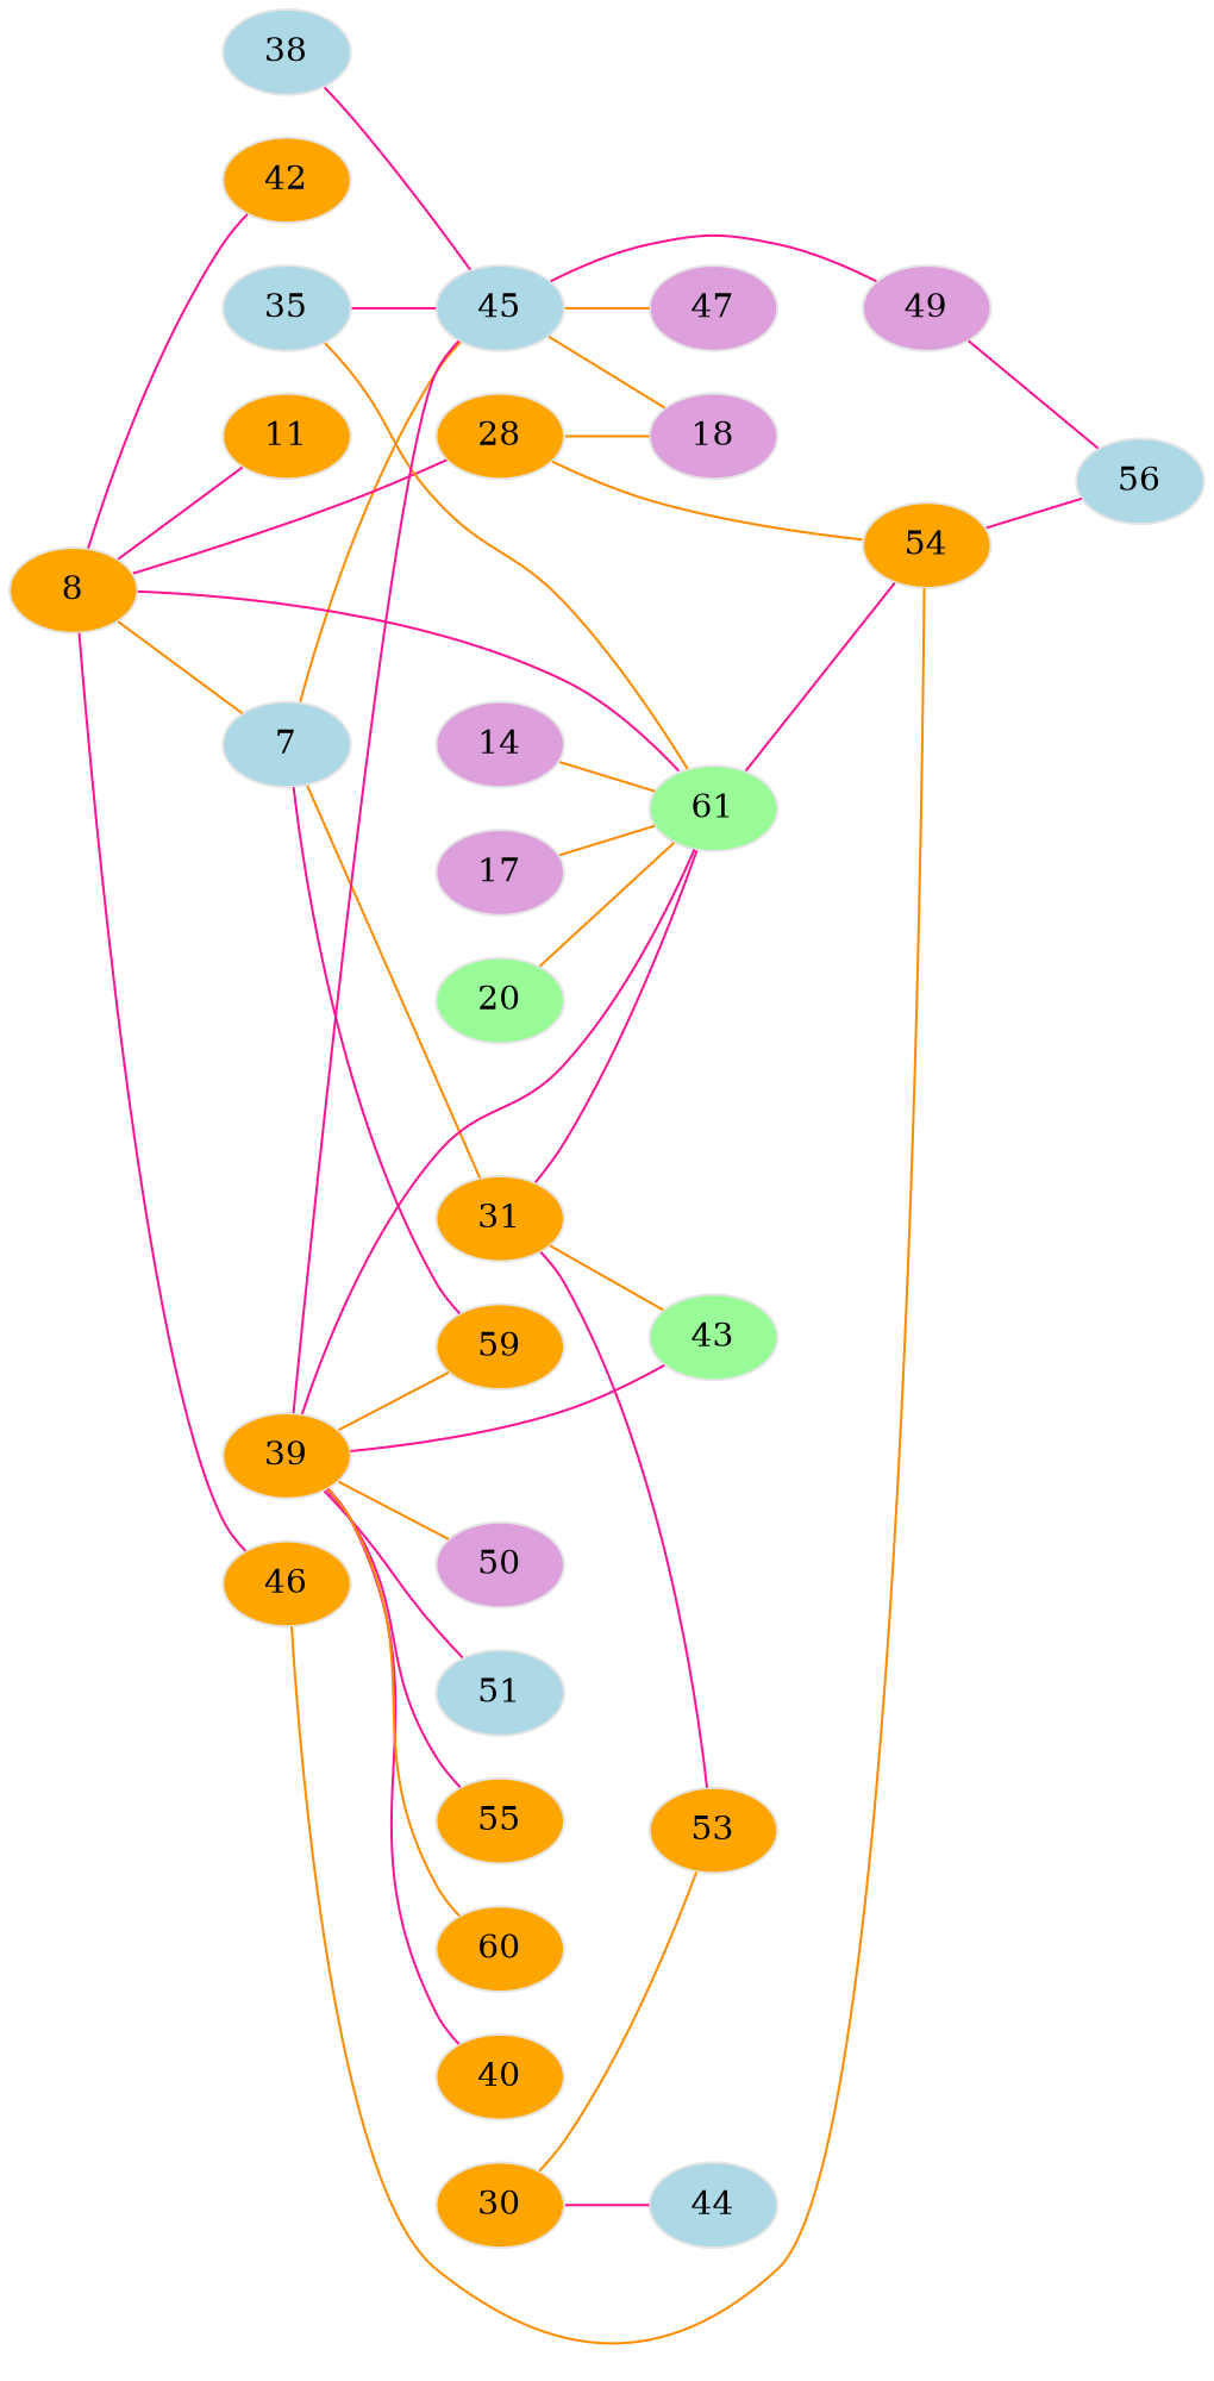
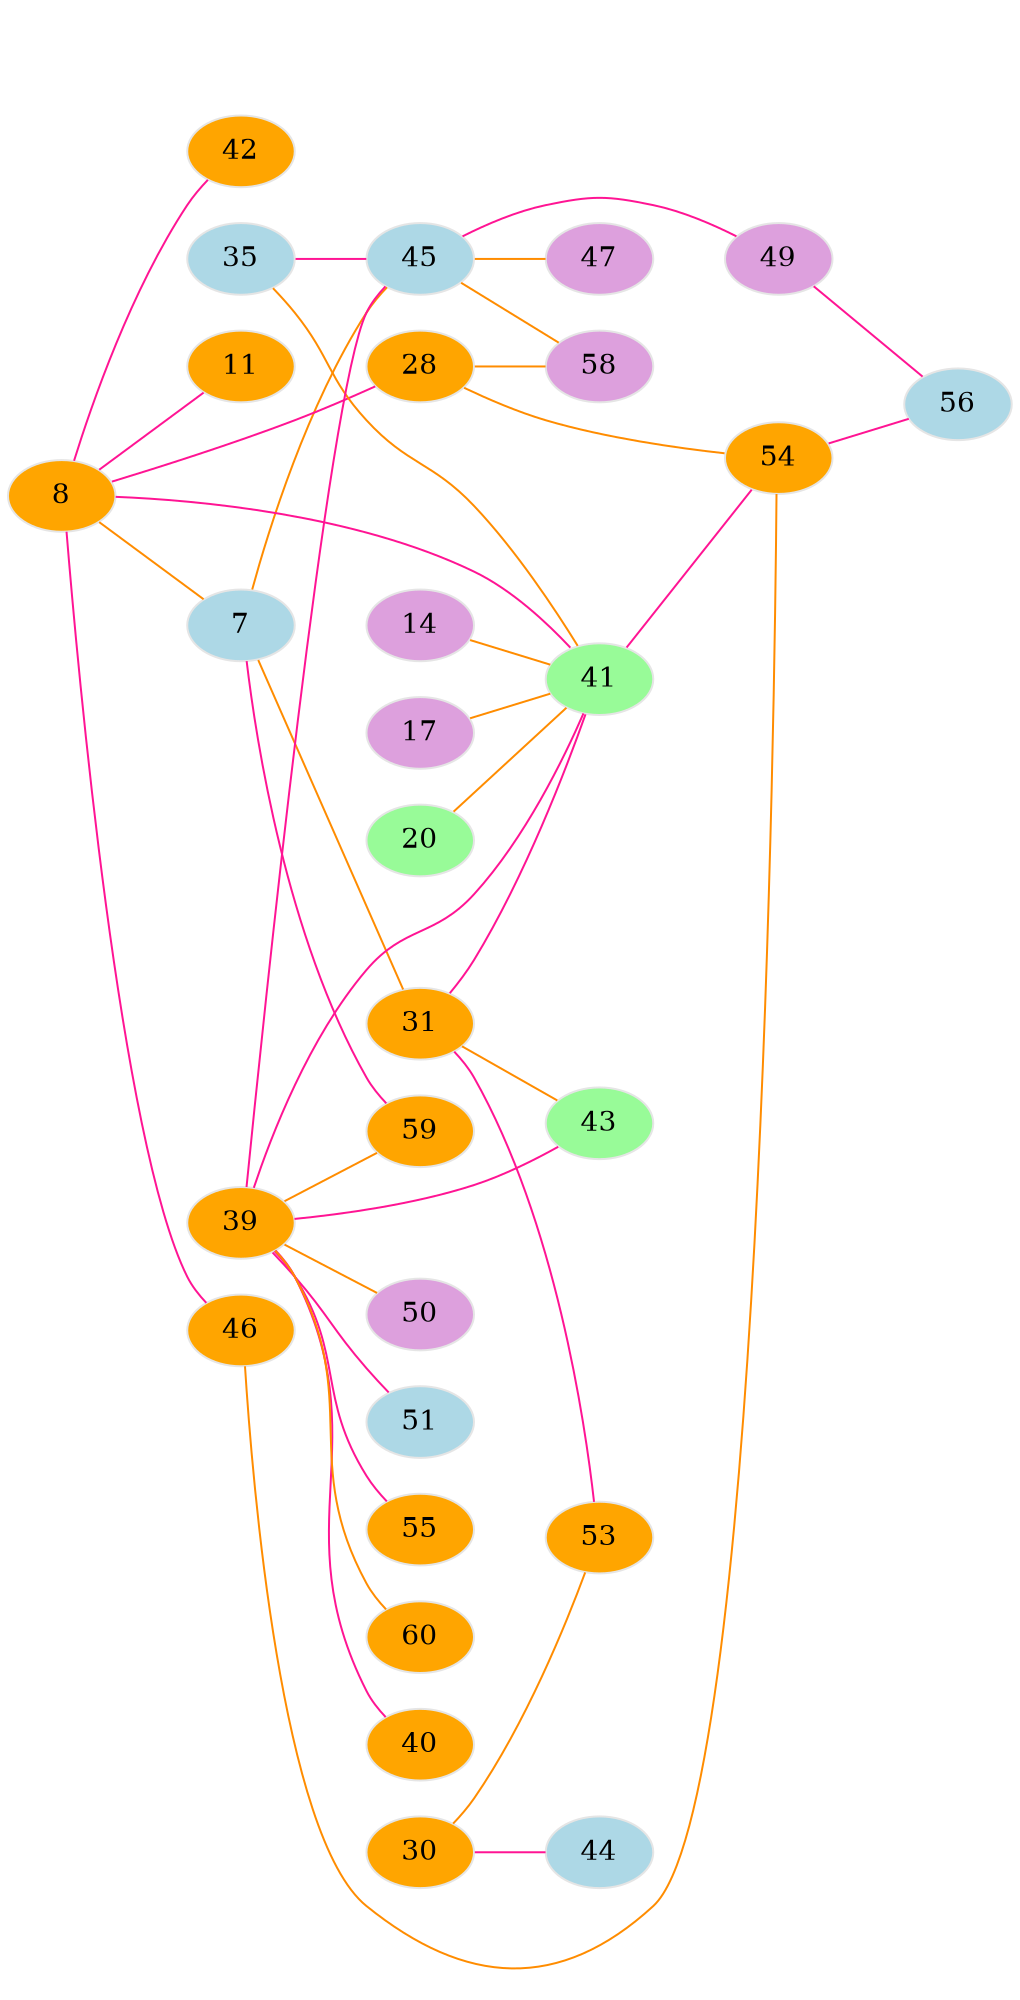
  graph {
    rankdir=LR
    node [color=gray90 fillcolor=orange style=filled]
    edge [color=deeppink]
    7 [fillcolor=lightblue super="+1"]
    31 [super="+12"]
    45 [fillcolor=lightblue super="+33+27+3"]
    59 [super="+52"]
    n5 [label=8]
    11
    28 [super="+13+24"]
-   41 [fillcolor=palegreen super="+5+19+6+15" label=61]
+   41 [fillcolor=palegreen super="+5+19+6+15"]
    42
    46 [super="+8"]
    54 [super="+48"]
-   58 [fillcolor=plum super="+57" label=18]
+   58 [fillcolor=plum super="+57"]
    53 [super="+26"]
    43 [fillcolor=palegreen]
    47 [fillcolor=plum]
    49 [fillcolor=plum]
    14 [fillcolor=plum]
    17 [fillcolor=plum]
    20 [fillcolor=palegreen]
    56 [fillcolor=lightblue]
    44 [fillcolor=lightblue]
    30
    35 [fillcolor=lightblue]
-   38 [fillcolor=lightblue]
    39 [super="+21+23+36"]
    40
    50 [fillcolor=plum]
    51 [fillcolor=lightblue]
    55
    60
    7 -- 31 [color=darkorange weight=2]
    7 -- 45 [color=darkorange weight=3]
    7 -- 59
    31 -- 41
    31 -- 53
    31 -- 43 [color=darkorange]
    45 -- 58 [color=darkorange]
    45 -- 47 [color=darkorange]
    45 -- 49
    n5 -- 7 [color=darkorange]
    n5 -- 11
    n5 -- 28 [weight=2]
    n5 -- 41
    n5 -- 42
    n5 -- 46 [weight=2]
    28 -- 54 [color=darkorange weight=2]
    28 -- 58 [color=darkorange]
    41 -- 54
    46 -- 54 [color=darkorange]
    54 -- 56
    49 -- 56
    14 -- 41 [color=darkorange]
    17 -- 41 [color=darkorange]
    20 -- 41 [color=darkorange]
    30 -- 53 [color=darkorange]
    30 -- 44
    35 -- 45
    35 -- 41 [color=darkorange]
-   38 -- 45
    39 -- 45
    39 -- 59 [color=darkorange weight=2]
    39 -- 41
    39 -- 43
    39 -- 40
    39 -- 50 [color=darkorange]
    39 -- 51
    39 -- 55
    39 -- 60 [color=darkorange]
  }
